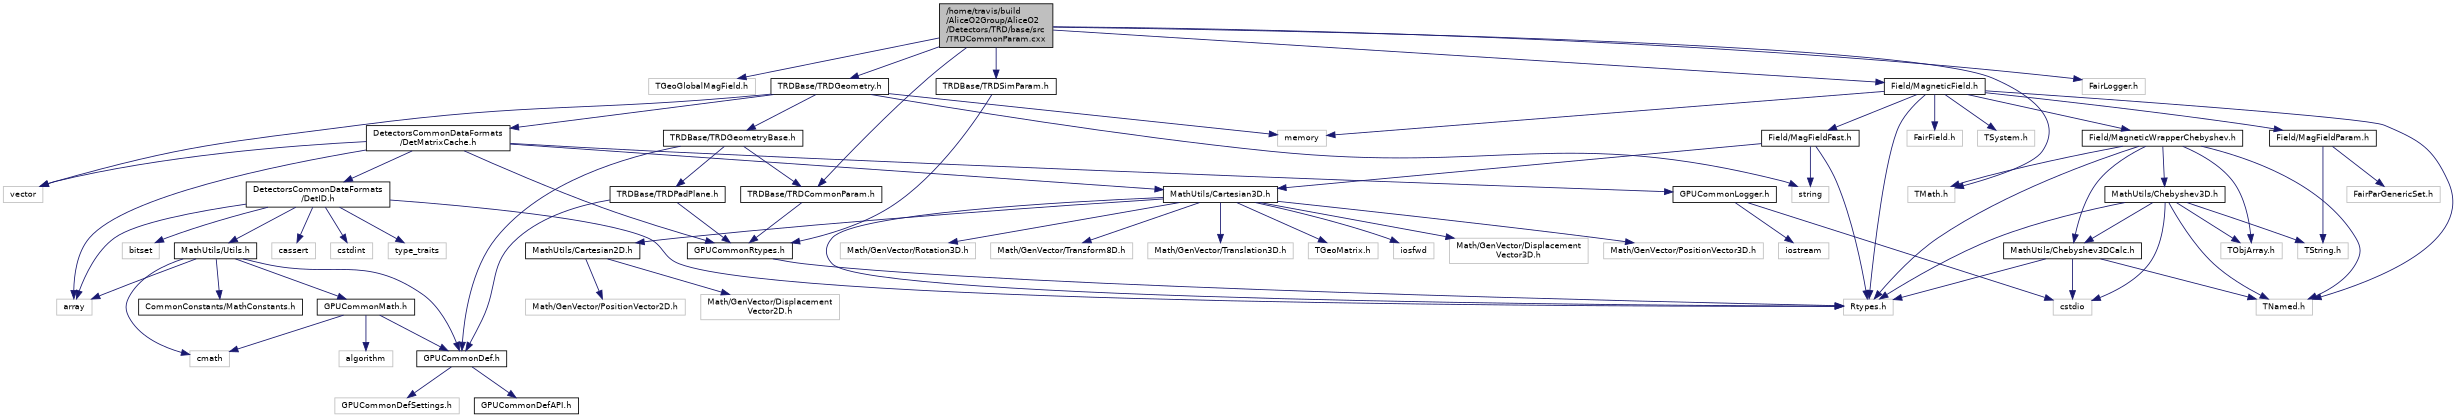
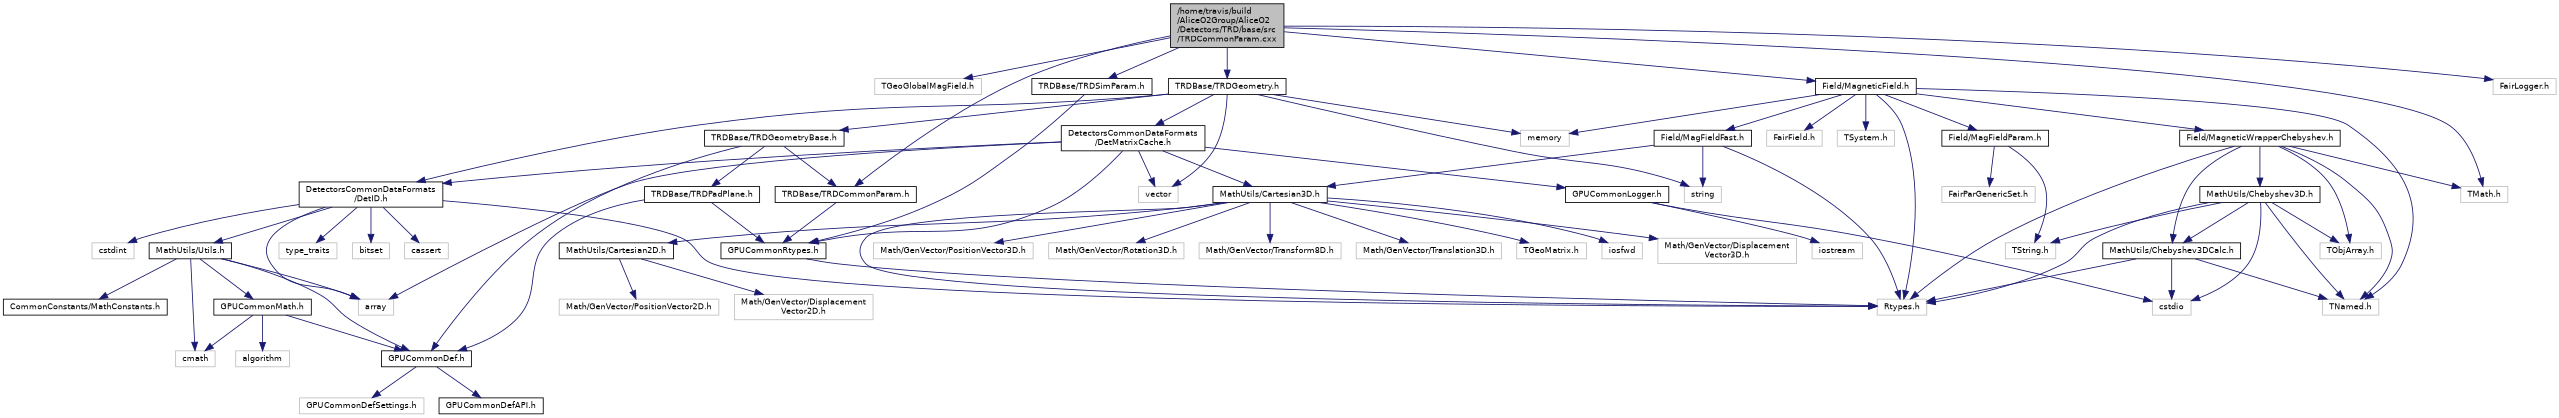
  digraph {
    node [color=grey75 fontname=Helvetica fontsize=10 shape=record]
    edge [color=midnightblue fontname=Helvetica fontsize=10 labelfontname=Helvetica labelfontsize=10 style=solid]
    n1 [color=black fillcolor=grey75 fontcolor=black height=0.2 label="/home/travis/build\l/AliceO2Group/AliceO2\l/Detectors/TRD/base/src\l/TRDCommonParam.cxx" style=filled width=0.4]
    n2 [height=0.2 label="TGeoGlobalMagField.h" width=0.4]
    n3 [height=0.2 label="TMath.h" width=0.4]
    n4 [height=0.2 label="FairLogger.h" width=0.4]
    n5 [color=black height=0.2 label="TRDBase/TRDCommonParam.h" width=0.4]
    n6 [color=black height=0.2 label="TRDBase/TRDGeometry.h" width=0.4]
    n7 [color=black height=0.2 label="TRDBase/TRDSimParam.h" width=0.4]
    n8 [color=black height=0.2 label="Field/MagneticField.h" width=0.4]
    n9 [color=black height=0.2 label="GPUCommonRtypes.h" width=0.4]
    n10 [color=black height=0.2 label="TRDBase/TRDGeometryBase.h" width=0.4]
    n11 [color=black height=0.2 label="DetectorsCommonDataFormats\l/DetMatrixCache.h" width=0.4]
    n12 [height=0.2 label=vector width=0.4]
    n13 [color=black height=0.2 label="DetectorsCommonDataFormats\l/DetID.h" width=0.4]
    n14 [height=0.2 label=string width=0.4]
    n15 [height=0.2 label=memory width=0.4]
    n16 [height=0.2 label="Rtypes.h" width=0.4]
    n17 [height=0.2 label="FairField.h" width=0.4]
    n18 [color=black height=0.2 label="Field/MagFieldParam.h" width=0.4]
    n19 [color=black height=0.2 label="Field/MagneticWrapperChebyshev.h" width=0.4]
    n20 [height=0.2 label="TNamed.h" width=0.4]
    n21 [color=black height=0.2 label="Field/MagFieldFast.h" width=0.4]
    n22 [height=0.2 label="TSystem.h" width=0.4]
    n23 [color=black height=0.2 label="GPUCommonDef.h" width=0.4]
    n24 [color=black height=0.2 label="TRDBase/TRDPadPlane.h" width=0.4]
    n25 [color=black height=0.2 label="GPUCommonLogger.h" width=0.4]
    n26 [height=0.2 label=array width=0.4]
    n27 [color=black height=0.2 label="MathUtils/Cartesian3D.h" width=0.4]
    n28 [height=0.2 label=bitset width=0.4]
    n29 [height=0.2 label=cassert width=0.4]
    n30 [height=0.2 label=cstdint width=0.4]
    n31 [height=0.2 label=type_traits width=0.4]
    n32 [color=black height=0.2 label="MathUtils/Utils.h" width=0.4]
    n33 [height=0.2 label="GPUCommonDefSettings.h" width=0.4]
    n34 [color=black height=0.2 label="GPUCommonDefAPI.h" width=0.4]
    n35 [height=0.2 label=iostream width=0.4]
    n36 [height=0.2 label=cstdio width=0.4]
    n37 [height=0.2 label="Math/GenVector/Displacement\lVector3D.h" width=0.4]
    n38 [height=0.2 label="Math/GenVector/PositionVector3D.h" width=0.4]
    n39 [height=0.2 label="Math/GenVector/Rotation3D.h" width=0.4]
    n40 [height=0.2 label="Math/GenVector/Transform8D.h" width=0.4]
    n41 [height=0.2 label="Math/GenVector/Translation3D.h" width=0.4]
    n42 [height=0.2 label="TGeoMatrix.h" width=0.4]
    n43 [height=0.2 label=iosfwd width=0.4]
    n44 [color=black height=0.2 label="MathUtils/Cartesian2D.h" width=0.4]
    n45 [height=0.2 label=cmath width=0.4]
    n46 [color=black height=0.2 label="GPUCommonMath.h" width=0.4]
    n47 [color=black height=0.2 label="CommonConstants/MathConstants.h" width=0.4]
    n48 [height=0.2 label=algorithm width=0.4]
    n49 [height=0.2 label="Math/GenVector/Displacement\lVector2D.h" width=0.4]
    n50 [height=0.2 label="Math/GenVector/PositionVector2D.h" width=0.4]
    n51 [height=0.2 label="FairParGenericSet.h" width=0.4]
    n52 [height=0.2 label="TString.h" width=0.4]
    n53 [height=0.2 label="TObjArray.h" width=0.4]
    n54 [color=black height=0.2 label="MathUtils/Chebyshev3D.h" width=0.4]
    n55 [color=black height=0.2 label="MathUtils/Chebyshev3DCalc.h" width=0.4]
    n1 -> n2
    n1 -> n3
    n1 -> n4
    n1 -> n5
    n1 -> n6
    n1 -> n7
    n1 -> n8
    n5 -> n9
    n6 -> n10
    n6 -> n11
    n6 -> n12
+   n6 -> n13
    n6 -> n14
    n6 -> n15
    n7 -> n9
    n8 -> n15
    n8 -> n16
    n8 -> n17
    n8 -> n18
    n8 -> n19
    n8 -> n20
    n8 -> n21
    n8 -> n22
    n9 -> n16
    n10 -> n5
    n10 -> n23
    n10 -> n24
    n11 -> n9
    n11 -> n12
    n11 -> n13
    n11 -> n25
    n11 -> n26
    n11 -> n27
    n13 -> n16
    n13 -> n26
    n13 -> n28
    n13 -> n29
    n13 -> n30
    n13 -> n31
    n13 -> n32
    n18 -> n51
    n18 -> n52
    n19 -> n3
    n19 -> n16
    n19 -> n20
    n19 -> n53
    n19 -> n54
    n19 -> n55
    n21 -> n14
    n21 -> n16
    n21 -> n27
    n23 -> n33
    n23 -> n34
    n24 -> n9
    n24 -> n23
    n25 -> n35
    n25 -> n36
    n27 -> n16
    n27 -> n37
    n27 -> n38
    n27 -> n39
    n27 -> n40
    n27 -> n41
    n27 -> n42
    n27 -> n43
    n27 -> n44
    n32 -> n23
    n32 -> n26
    n32 -> n45
    n32 -> n46
    n32 -> n47
    n44 -> n49
    n44 -> n50
    n46 -> n23
    n46 -> n45
    n46 -> n48
    n54 -> n16
    n54 -> n20
    n54 -> n36
    n54 -> n52
    n54 -> n53
    n54 -> n55
    n55 -> n16
    n55 -> n20
    n55 -> n36
  }
